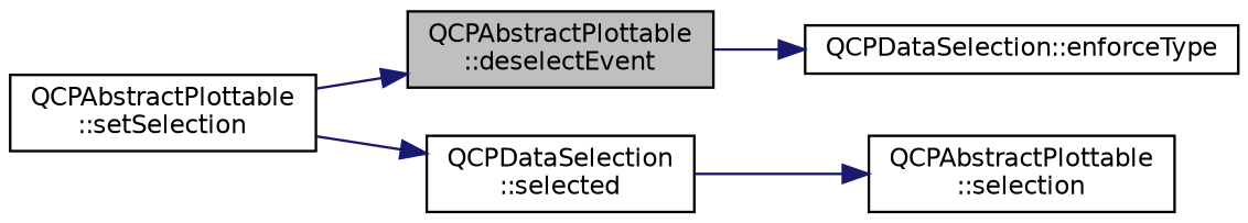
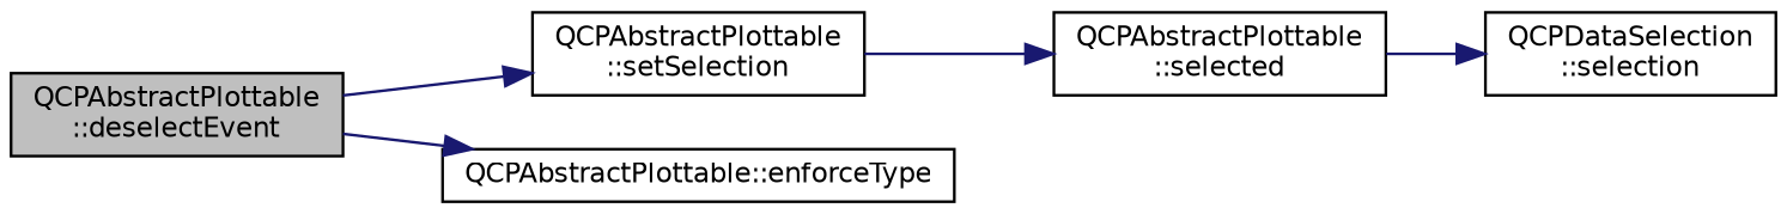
  digraph {
    rankdir=LR
    node [color=black fillcolor=white fontname=Helvetica fontsize=10 shape=record style=filled]
    edge [color=midnightblue fontname=Helvetica fontsize=10 labelfontname=Helvetica labelfontsize=10 style=solid]
    n1 [fillcolor=grey75 fontcolor=black height=0.2 label="QCPAbstractPlottable\l::deselectEvent" width=0.4]
    n2 [height=0.2 label="QCPAbstractPlottable\l::setSelection" width=0.4]
-   n3 [height=0.2 label="QCPDataSelection::enforceType" width=0.4]
-   n4 [height=0.2 label="QCPDataSelection\l::selected" width=0.4]
-   n5 [height=0.2 label="QCPAbstractPlottable\l::selection" width=0.4]
-   n2 -> n1
+   n3 [height=0.2 label="QCPAbstractPlottable::enforceType" width=0.4]
+   n4 [height=0.2 label="QCPAbstractPlottable\l::selected" width=0.4]
+   n5 [height=0.2 label="QCPDataSelection\l::selection" width=0.4]
+   n1 -> n2
    n1 -> n3
    n2 -> n4
    n4 -> n5
  }
